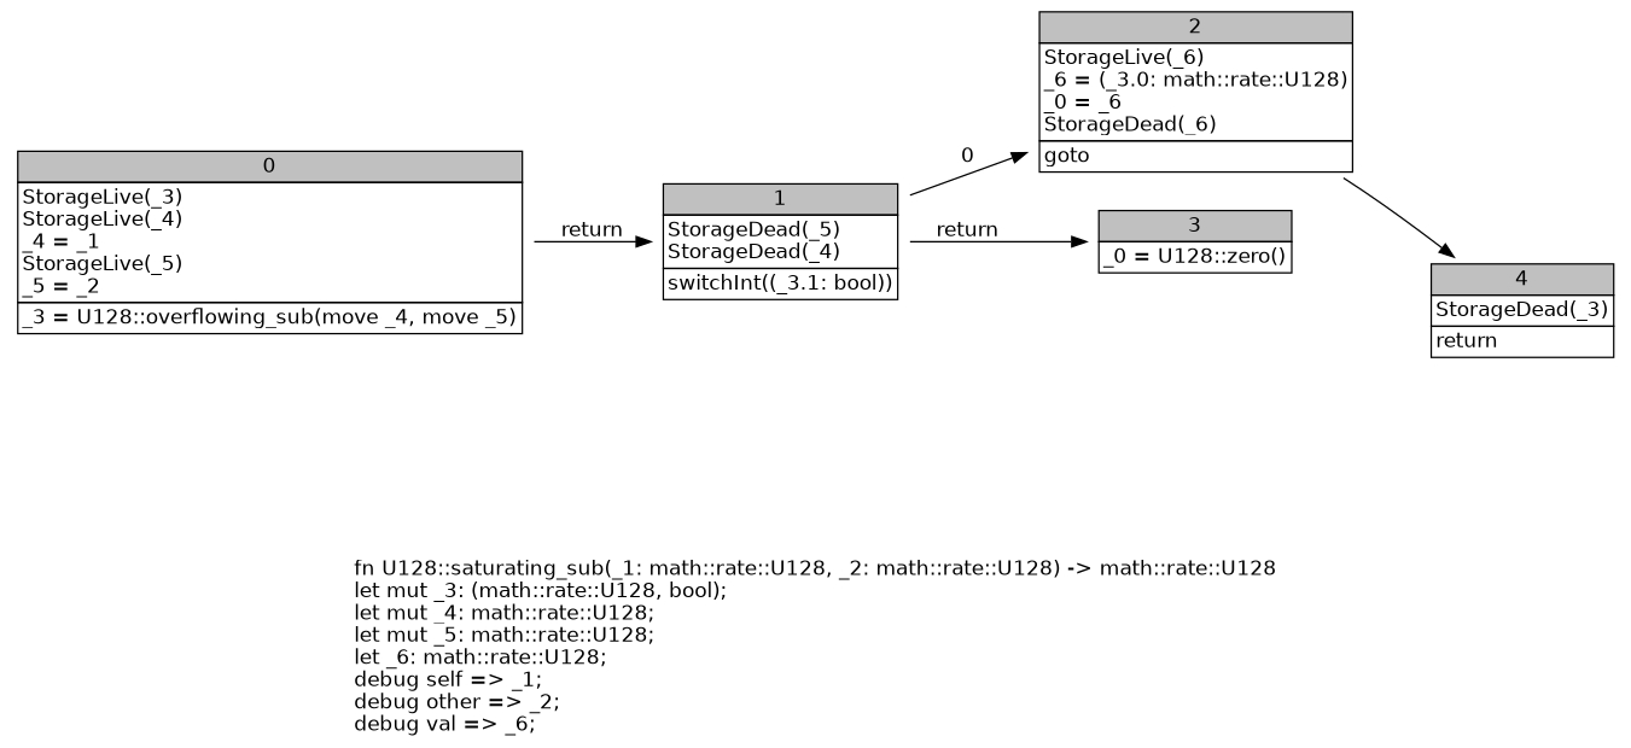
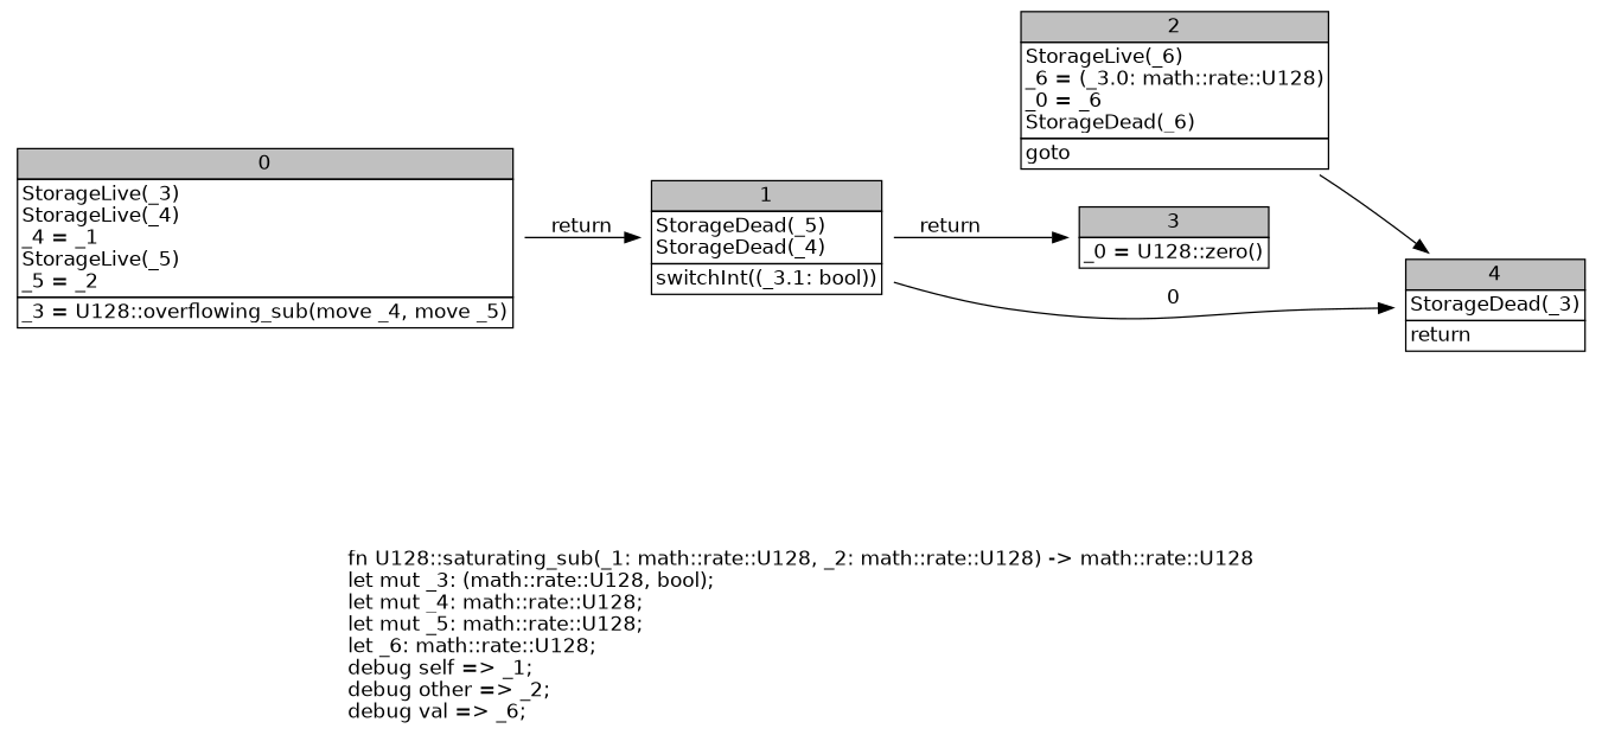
  digraph {
    fontname="DejaVu Sans"
    label=<fn U128::saturating_sub(_1: math::rate::U128, _2: math::rate::U128) -&gt; math::rate::U128<br align="left"/>let mut _3: (math::rate::U128, bool);<br align="left"/>let mut _4: math::rate::U128;<br align="left"/>let mut _5: math::rate::U128;<br align="left"/>let _6: math::rate::U128;<br align="left"/>debug self =&gt; _1;<br align="left"/>debug other =&gt; _2;<br align="left"/>debug val =&gt; _6;<br align="left"/>>
    rankdir=LR
    node [fontname="DejaVu Sans" shape=none]
    edge [fontname="DejaVu Sans"]
    n1 [label=<<table border="0" cellborder="1" cellspacing="0"><tr><td bgcolor="gray" align="center" colspan="1">0</td></tr><tr><td align="left" balign="left">StorageLive(_3)<br/>StorageLive(_4)<br/>_4 = _1<br/>StorageLive(_5)<br/>_5 = _2<br/></td></tr><tr><td align="left">_3 = U128::overflowing_sub(move _4, move _5)</td></tr></table>>]
    n2 [label=<<table border="0" cellborder="1" cellspacing="0"><tr><td bgcolor="gray" align="center" colspan="1">1</td></tr><tr><td align="left" balign="left">StorageDead(_5)<br/>StorageDead(_4)<br/></td></tr><tr><td align="left">switchInt((_3.1: bool))</td></tr></table>>]
    n3 [label=<<table border="0" cellborder="1" cellspacing="0"><tr><td bgcolor="gray" align="center" colspan="1">2</td></tr><tr><td align="left" balign="left">StorageLive(_6)<br/>_6 = (_3.0: math::rate::U128)<br/>_0 = _6<br/>StorageDead(_6)<br/></td></tr><tr><td align="left">goto</td></tr></table>>]
    n4 [label=<<table border="0" cellborder="1" cellspacing="0"><tr><td bgcolor="gray" align="center" colspan="1">3</td></tr><tr><td align="left">_0 = U128::zero()</td></tr></table>>]
    n5 [label=<<table border="0" cellborder="1" cellspacing="0"><tr><td bgcolor="gray" align="center" colspan="1">4</td></tr><tr><td align="left" balign="left">StorageDead(_3)<br/></td></tr><tr><td align="left">return</td></tr></table>>]
    n1 -> n2 [label=return]
-   n2 -> n3 [label=0]
+   n2 -> n5 [label=0]
    n2 -> n4 [label=return]
    n3 -> n5
  }
